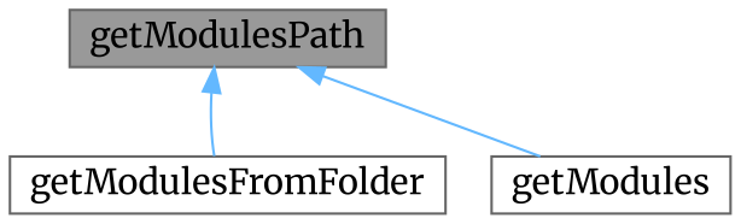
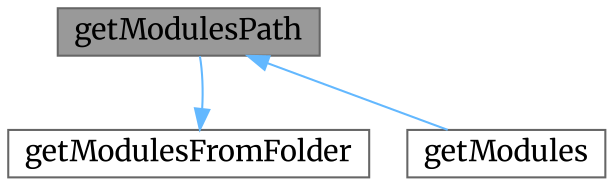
  digraph {
    fontname=Merriweather
    rankdir=TB
    node [color=grey40 fillcolor=white fontname=Merriweather fontsize=14 shape=box style=filled]
    edge [color=steelblue1 dir=back fontname=Merriweather fontsize=14 labelfontname=Helvetica labelfontsize=14 style=solid]
    n1 [color=gray40 fillcolor=grey60 fontcolor=black height=0.2 label=getModulesPath width=0.4]
    n2 [height=0.2 label=getModulesFromFolder width=0.4]
    n3 [height=0.2 label=getModules width=0.4]
-   n1 -> n2
+   n2 -> n1
    n1 -> n3
  }
